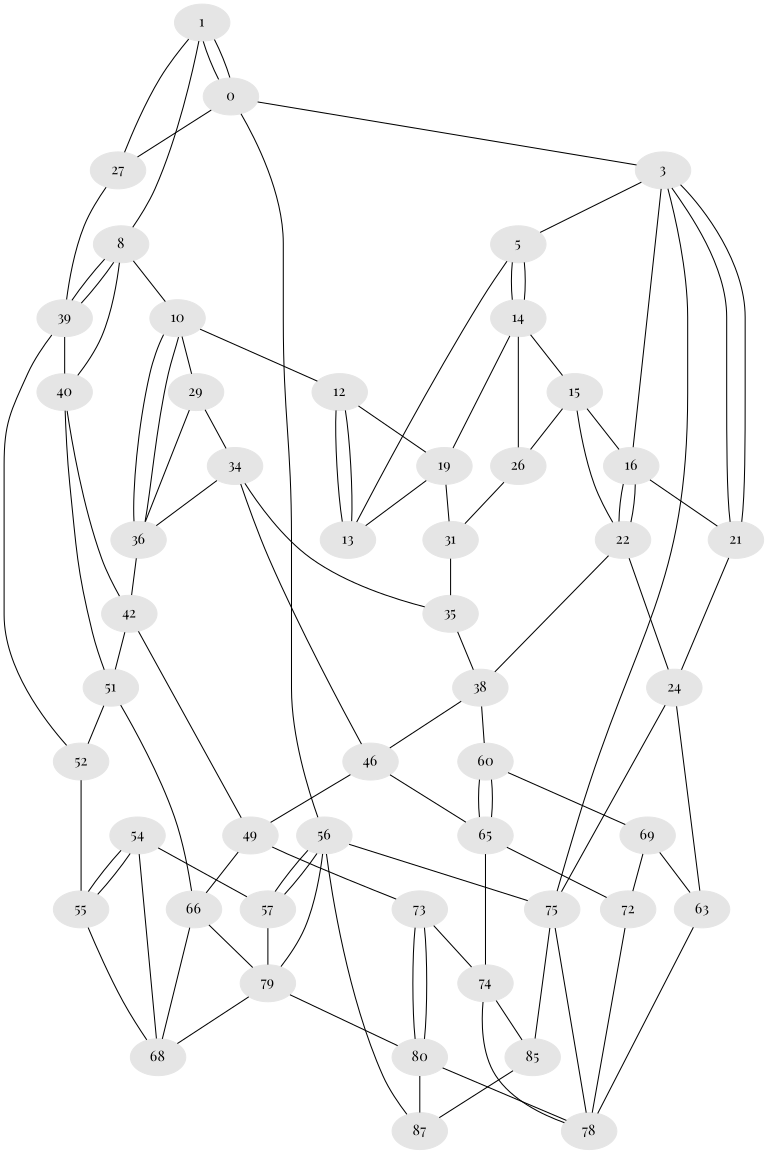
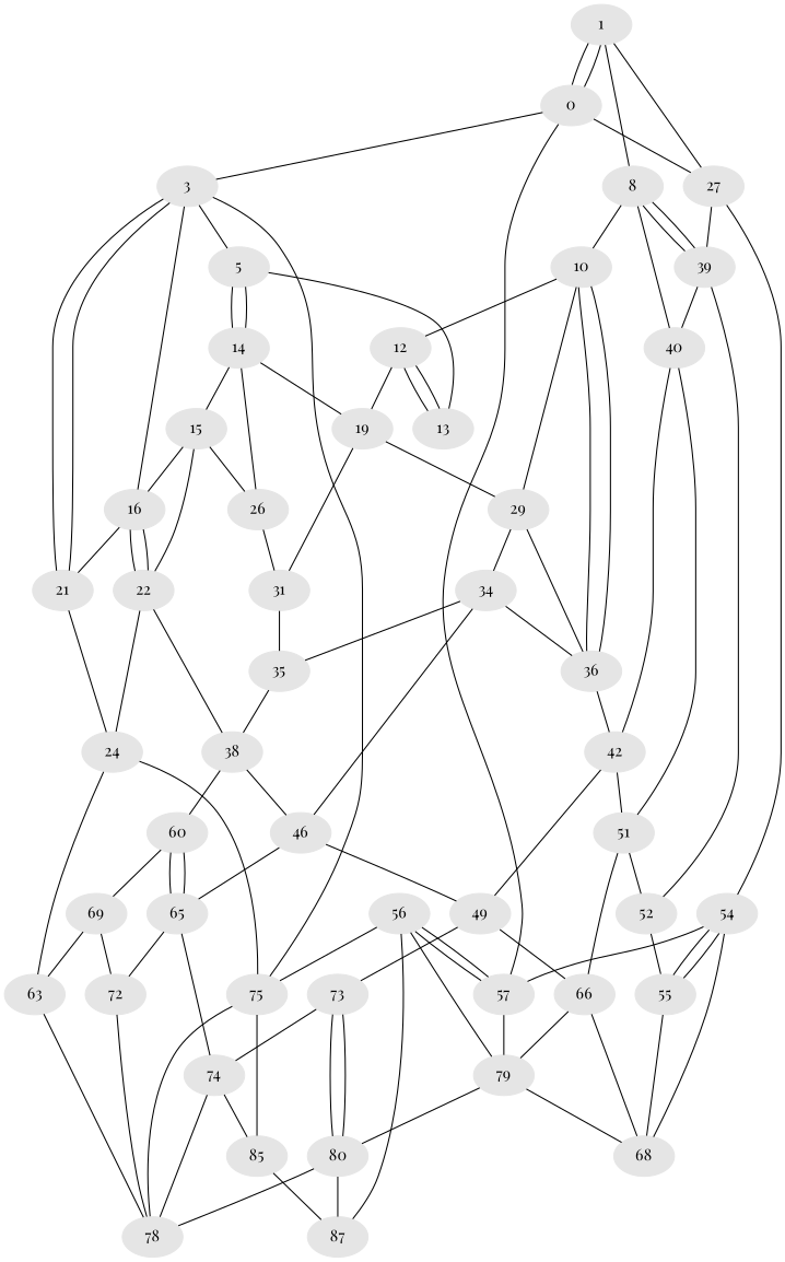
  graph {
    fontname="Playfair Display"
    node [color=gray90 fontname="Playfair Display" style=filled]
    edge [fontname="Playfair Display"]
    1 [super="+7"]
    n2 [label=0]
    8 [super="+9"]
    27 [super="+28"]
    3 [super="+4"]
    56 [super="+86"]
    10 [super="+11"]
    39 [super="+44"]
    40 [super="+41"]
    54 [super="+59"]
    5 [super="+6"]
    16 [super="+17"]
    21
    75 [super="+83"]
    57 [super="+58"]
    79 [super="+82"]
    87
    13
    14 [super="+20"]
    22 [super="+23"]
    24 [super="+64"]
    78 [super="+81"]
    85 [super="+88"]
    19 [super="+30"]
    15 [super="+25"]
    26
    12 [super="+18"]
    29 [super="+33"]
    36 [super="+43"]
    52
    42 [super="+48"]
    51 [super="+53"]
    34 [super="+45"]
    31 [super="+32"]
    38 [super="+47"]
    35 [super="+37"]
    63
    46 [super="+50"]
    60
    55
    68 [super="+69"]
    49 [super="+67"]
    65 [super="+71"]
    n44 [label=69 super="+62"]
    66 [super="+70"]
    73
    72 [super="+76"]
    74 [super="+77"]
    80 [super="+84"]
    1 -- n2
    1 -- n2
    1 -- 8
    1 -- 27
    n2 -- 27
    n2 -- 3
-   n2 -- 56
+   n2 -- 57
    8 -- 10
    8 -- 39
    8 -- 39
    8 -- 40
    27 -- 39
+   27 -- 54
    3 -- 5
    3 -- 16
    3 -- 21
    3 -- 21
    3 -- 75
    56 -- 75
    56 -- 57
    56 -- 57
    56 -- 79
    56 -- 87
    10 -- 12
    10 -- 29
    10 -- 36
    10 -- 36
    39 -- 40
    39 -- 52
    40 -- 42
    40 -- 51
    54 -- 57
    54 -- 55
    54 -- 55
    54 -- 68
    5 -- 13
    5 -- 14
    5 -- 14
    16 -- 21
    16 -- 22
    16 -- 22
    21 -- 24
    75 -- 78
    75 -- 85
    57 -- 79
    79 -- 68
    79 -- 80
    14 -- 19
    14 -- 15
    14 -- 26
    22 -- 24
    22 -- 38
    24 -- 75
    24 -- 63
    85 -- 87
-   19 -- 13
+   19 -- 29
    19 -- 31
    15 -- 16
    15 -- 22
    15 -- 26
    26 -- 31
    12 -- 13 [weight=2]
    12 -- 13
    12 -- 19
    29 -- 36
    29 -- 34
    36 -- 42
    52 -- 55
    42 -- 51
    42 -- 49
    51 -- 52
    51 -- 66
    34 -- 36
    34 -- 35
    34 -- 46
    31 -- 35 [weight=2]
    38 -- 46
    38 -- 60
    35 -- 38
    63 -- 78
    46 -- 49
    46 -- 65
    60 -- 65
    60 -- 65
    60 -- n44
    55 -- 68
    49 -- 66
    49 -- 73
    65 -- 72
    65 -- 74
    n44 -- 63
    n44 -- 72 [weight=2]
    66 -- 79
    66 -- 68
    73 -- 74
    73 -- 80
    73 -- 80
    72 -- 78
    74 -- 78
    74 -- 85
    80 -- 87
    80 -- 78
  }
